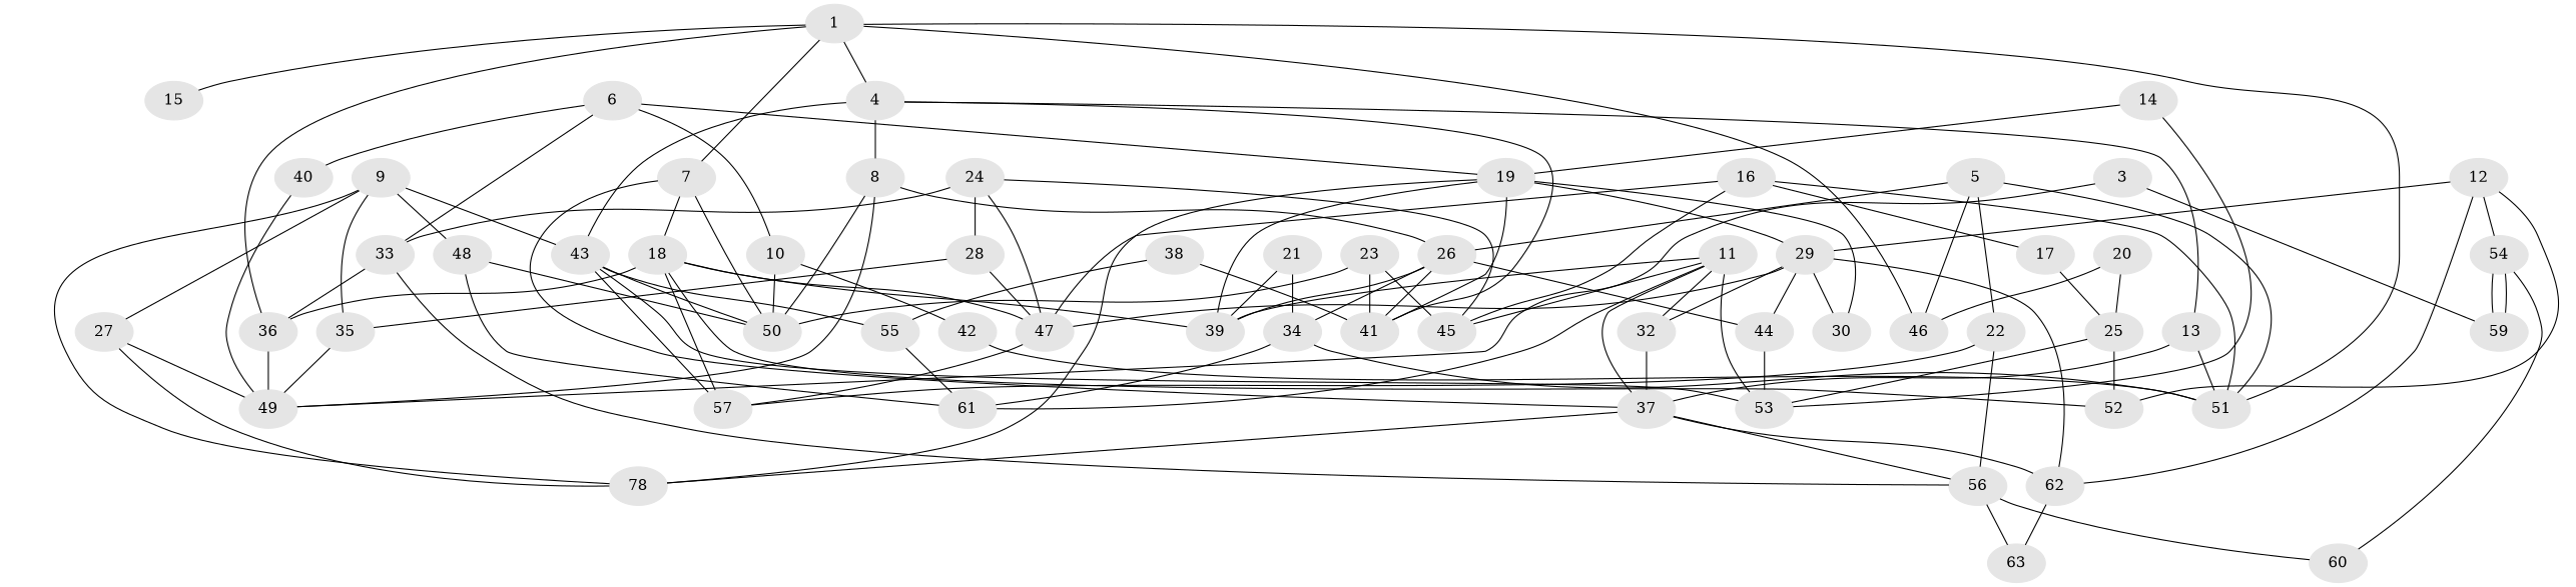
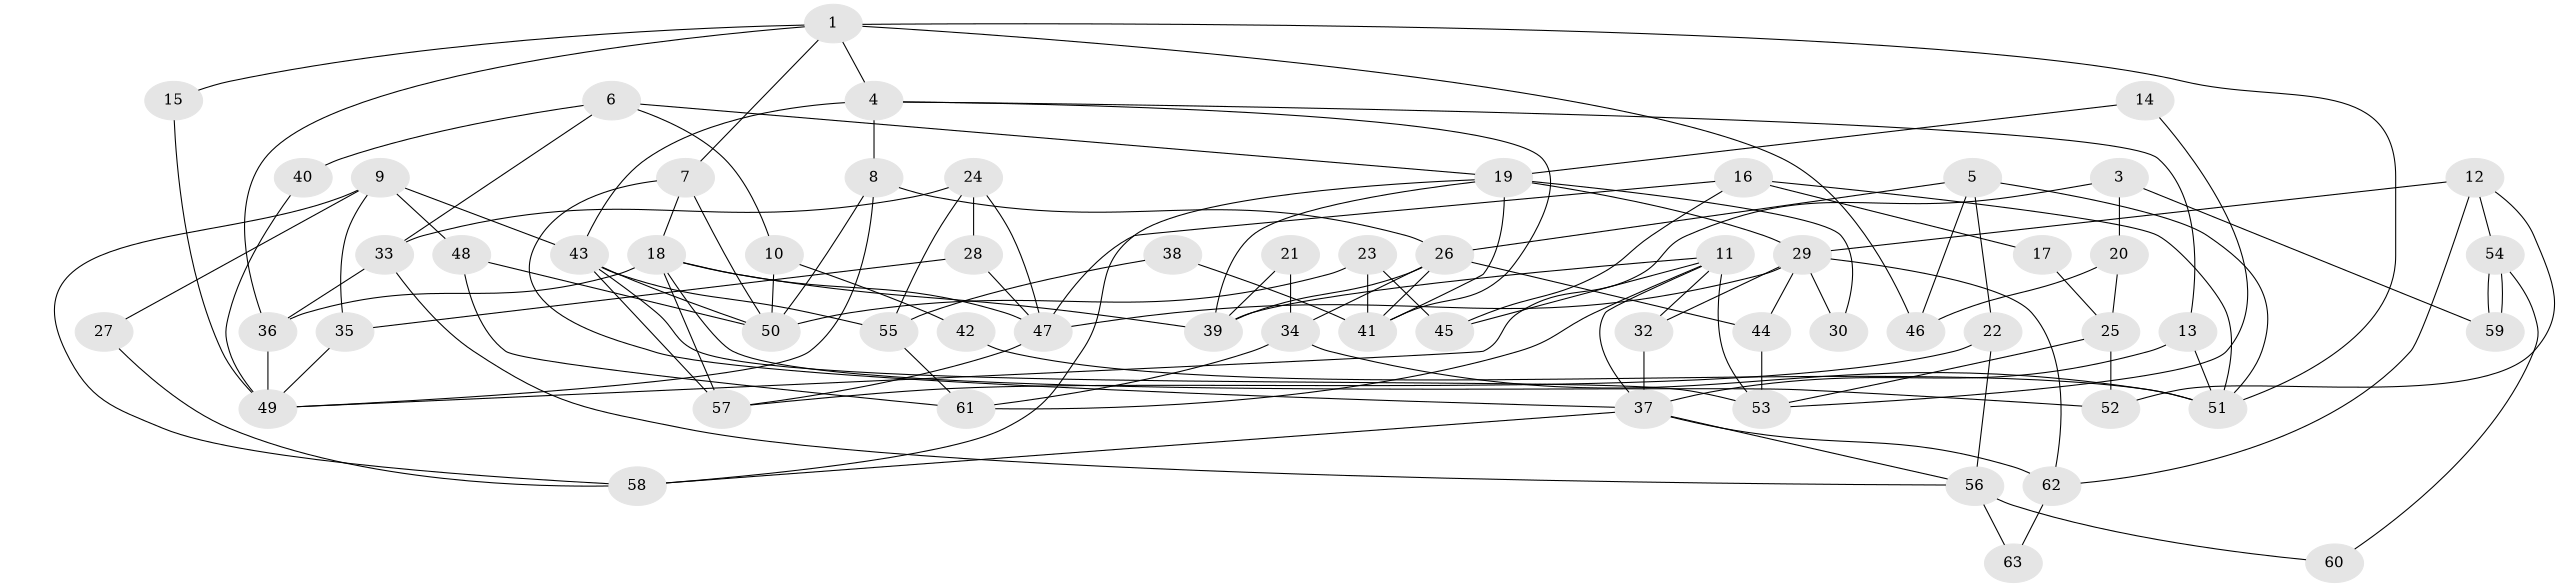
  graph {
    node [color=gray90 style=filled]
    1
    4
    7
    15
    36
    46
    51
    8
    13
    41
    43
    18
    37
    50
    49
    6
    10
    19
    33
    40
    9
    27
    35
    48
-   58 [label=78]
+   58
    29
    32
    62
    47
    30
    44
    3
    20
    59
    25
    26
    53
    57
    55
    5
    22
    56
    39
    34
    42
    52
    61
    11
    45
    12
    54
    60
    63
    14
    16
    17
    21
    23
    24
    28
    38
    1 -- 4
    1 -- 7
    1 -- 15
    1 -- 36
    1 -- 46
    1 -- 51
    4 -- 8
    4 -- 13
    4 -- 41
    4 -- 43
    7 -- 18
    7 -- 37
    7 -- 50
-   27 -- 49
+   15 -- 49
    36 -- 49
    8 -- 50
    8 -- 49
    8 -- 26
    13 -- 51
    13 -- 37
    43 -- 50
    43 -- 53
    43 -- 57
    43 -- 55
    18 -- 36
    18 -- 47
    18 -- 57
    18 -- 39
    18 -- 52
    37 -- 58
    37 -- 62
    37 -- 56
    6 -- 10
    6 -- 19
    6 -- 33
    6 -- 40
    10 -- 50
    10 -- 42
    19 -- 41
    19 -- 58
    19 -- 29
    19 -- 30
    19 -- 39
    33 -- 36
    33 -- 56
    40 -- 49
    9 -- 43
    9 -- 27
    9 -- 35
    9 -- 48
    9 -- 58
    27 -- 58
    35 -- 49
    48 -- 50
    48 -- 61
    29 -- 32
    29 -- 62
    29 -- 47
    29 -- 30
    29 -- 44
    32 -- 37
    62 -- 63
    47 -- 57
    44 -- 53
    3 -- 49
+   3 -- 20
    3 -- 59
    20 -- 46
    20 -- 25
    25 -- 53
    25 -- 52
    26 -- 41
    26 -- 44
    26 -- 39
    26 -- 34
    55 -- 61
    5 -- 46
    5 -- 51
    5 -- 26
    5 -- 22
    22 -- 57
    22 -- 56
    56 -- 60
    56 -- 63
    34 -- 51
    34 -- 61
    42 -- 51
    11 -- 37
    11 -- 32
    11 -- 53
    11 -- 39
    11 -- 61
    11 -- 45
    12 -- 29
    12 -- 62
    12 -- 52
    12 -- 54
    54 -- 59
    54 -- 59
    54 -- 60
    14 -- 19
    14 -- 53
    16 -- 51
    16 -- 47
    16 -- 45
    16 -- 17
    17 -- 25
    21 -- 39
    21 -- 34
    23 -- 41
    23 -- 50
    23 -- 45
    24 -- 33
    24 -- 47
-   24 -- 45
+   24 -- 55
    24 -- 28
    28 -- 35
    28 -- 47
    38 -- 41
    38 -- 55
  }
